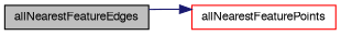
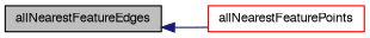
  digraph {
    rankdir=LR
    node [fontname=FreeSans fontsize=10 shape=record]
    n1 [color=black fillcolor=grey75 fontcolor=black height=0.2 label=allNearestFeatureEdges style=filled width=0.4]
    n2 [color=red height=0.2 label=allNearestFeaturePoints width=0.4]
-   n2 -> n1 [color=midnightblue dir=back fontname=FreeSans fontsize=10 labelfontname=FreeSans labelfontsize=10 style=solid]
+   n1 -> n2 [color=midnightblue dir=back fontname=FreeSans fontsize=10 labelfontname=FreeSans labelfontsize=10 style=solid]
  }
